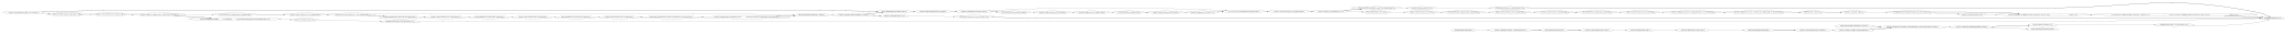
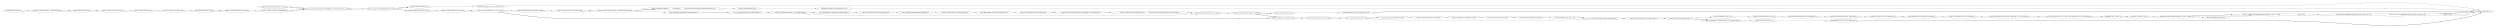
  digraph {
    fontname="Noto Serif"
    rankdir=LR
    node [fontname="Noto Serif"]
    edge [fontname="Noto Serif" style=solid]
    n1 [label=<(&lt;operator&gt;.assignment,module[] = &quot;TIFFWriteRawStrip&quot;)<SUB>330</SUB>>]
    n2 [label=<(FIELD_IDENTIFIER,tif_dir,tif_dir)<SUB>331</SUB>>]
    n3 [label=<(&lt;operator&gt;.indirectFieldAccess,tif-&gt;tif_dir)<SUB>331</SUB>>]
    n4 [label=<(&lt;operator&gt;.assignment,*td = &amp;tif-&gt;tif_dir)<SUB>331</SUB>>]
    n5 [label=<(FIELD_IDENTIFIER,tif_flags,tif_flags)<SUB>333</SUB>>]
    n6 [label=<(&lt;operator&gt;.indirectFieldAccess,(tif)-&gt;tif_flags)<SUB>333</SUB>>]
    n7 [label=<(&lt;operator&gt;.assignment,tif-&gt;tif_row = (strip % td-&gt;td_stripsperimage) * td-&gt;td_rowsperstrip)<SUB>378</SUB>>]
    n8 [label=<(UNKNOWN,uint8_t *,uint8_t *)<SUB>379</SUB>>]
    n9 [label=<(&lt;operator&gt;.cast,(uint8_t *)data)<SUB>379</SUB>>]
    n10 [label=<(RETURN,return (TIFFAppendToStrip(tif, strip, (uint8_t *)data, cc) ? cc\012                                                               : (tmsize_t)-1);,return (TIFFAppendToStrip(tif, strip, (uint8_t *)data, cc) ? cc\012                                                               : (tmsize_t)-1);)<SUB>379</SUB>>]
    n11 [label=<(METHOD_RETURN,tmsize_t)<SUB>328</SUB>>]
    n12 [label=<(&lt;operator&gt;.addressOf,&amp;tif-&gt;tif_dir)<SUB>331</SUB>>]
    n13 [label=<(&lt;operator&gt;.logicalNot,!WRITECHECKSTRIPS(tif, module))<SUB>333</SUB>>]
    n14 [label=<(&lt;operator&gt;.subtraction,(tmsize_t)-1)<SUB>334</SUB>>]
    n15 [label=<(FIELD_IDENTIFIER,td_nstrips,td_nstrips)<SUB>344</SUB>>]
    n16 [label=<(RETURN,return ((tmsize_t)-1);,return ((tmsize_t)-1);)<SUB>334</SUB>>]
+   n17 [label=<(&lt;operator&gt;.indirectFieldAccess,td-&gt;td_nstrips)<SUB>344</SUB>>]
    n18 [label=<(&lt;operator&gt;.greaterEqualsThan,strip &gt;= td-&gt;td_nstrips)<SUB>344</SUB>>]
    n19 [label=<(FIELD_IDENTIFIER,tif_curstrip,tif_curstrip)<SUB>365</SUB>>]
    n20 [label=<(FIELD_IDENTIFIER,td_planarconfig,td_planarconfig)<SUB>346</SUB>>]
    n21 [label=<(&lt;operator&gt;.indirectFieldAccess,tif-&gt;tif_curstrip)<SUB>365</SUB>>]
    n22 [label=<(&lt;operator&gt;.indirectFieldAccess,td-&gt;td_planarconfig)<SUB>346</SUB>>]
    n23 [label=<(&lt;operator&gt;.notEquals,tif-&gt;tif_curstrip != strip)<SUB>365</SUB>>]
    n24 [label=<(FIELD_IDENTIFIER,td_stripsperimage,td_stripsperimage)<SUB>373</SUB>>]
    n25 [label=<(FIELD_IDENTIFIER,tif_curstrip,tif_curstrip)<SUB>367</SUB>>]
    n26 [label=<(&lt;operator&gt;.indirectFieldAccess,td-&gt;td_stripsperimage)<SUB>373</SUB>>]
    n27 [label=<(&lt;operator&gt;.indirectFieldAccess,tif-&gt;tif_curstrip)<SUB>367</SUB>>]
    n28 [label=<(&lt;operator&gt;.equals,td-&gt;td_stripsperimage == 0)<SUB>373</SUB>>]
    n29 [label=<(TIFFErrorExtR,TIFFErrorExtR(tif, module, &quot;Zero strips per image&quot;))<SUB>375</SUB>>]
    n30 [label=<(FIELD_IDENTIFIER,tif_row,tif_row)<SUB>378</SUB>>]
    n31 [label=<(&lt;operator&gt;.subtraction,(tmsize_t)-1)<SUB>376</SUB>>]
    n32 [label=<(&lt;operator&gt;.indirectFieldAccess,tif-&gt;tif_row)<SUB>378</SUB>>]
    n33 [label=<(FIELD_IDENTIFIER,td_stripsperimage,td_stripsperimage)<SUB>378</SUB>>]
    n34 [label=<(&lt;operator&gt;.indirectFieldAccess,td-&gt;td_stripsperimage)<SUB>378</SUB>>]
    n35 [label=<(&lt;operator&gt;.multiplication,(strip % td-&gt;td_stripsperimage) * td-&gt;td_rowsperstrip)<SUB>378</SUB>>]
    n36 [label=<(&lt;operator&gt;.conditional,TIFFAppendToStrip(tif, strip, (uint8_t *)data, cc) ? cc\012                                                               : (tmsize_t)-1)<SUB>379</SUB>>]
    n37 [label=<(&lt;operator&gt;.logicalOr,((tif)-&gt;tif_flags &amp; TIFF_BEENWRITING) || TIFFWriteCheck((tif), 0, module))<SUB>333</SUB>>]
    n38 [label=<(&lt;operator&gt;.assignment,tif-&gt;tif_curstrip = strip)<SUB>367</SUB>>]
    n39 [label=<(FIELD_IDENTIFIER,tif_curoff,tif_curoff)<SUB>370</SUB>>]
    n40 [label=<(&lt;operator&gt;.indirectFieldAccess,tif-&gt;tif_curoff)<SUB>370</SUB>>]
    n41 [label=<(&lt;operator&gt;.assignment,tif-&gt;tif_curoff = 0)<SUB>370</SUB>>]
    n42 [label=<(RETURN,return ((tmsize_t)-1);,return ((tmsize_t)-1);)<SUB>376</SUB>>]
    n43 [label=<(&lt;operator&gt;.modulo,strip % td-&gt;td_stripsperimage)<SUB>378</SUB>>]
    n44 [label=<(FIELD_IDENTIFIER,td_rowsperstrip,td_rowsperstrip)<SUB>378</SUB>>]
    n45 [label=<(&lt;operator&gt;.indirectFieldAccess,td-&gt;td_rowsperstrip)<SUB>378</SUB>>]
    n46 [label=<(TIFFAppendToStrip,TIFFAppendToStrip(tif, strip, (uint8_t *)data, cc))<SUB>379</SUB>>]
    n47 [label=<(&lt;operator&gt;.subtraction,(tmsize_t)-1)<SUB>380</SUB>>]
    n48 [label=<(&lt;operator&gt;.and,(tif)-&gt;tif_flags &amp; TIFF_BEENWRITING)<SUB>333</SUB>>]
    n49 [label=<(TIFFWriteCheck,TIFFWriteCheck((tif), 0, module))<SUB>333</SUB>>]
    n50 [label=<(&lt;operator&gt;.equals,td-&gt;td_planarconfig == PLANARCONFIG_SEPARATE)<SUB>346</SUB>>]
    n51 [label=<(TIFFErrorExtR,TIFFErrorExtR(\012                tif, module,\012                &quot;Can not grow image by strips when using separate planes&quot;))<SUB>348</SUB>>]
    n52 [label=<(FIELD_IDENTIFIER,td_stripsperimage,td_stripsperimage)<SUB>358</SUB>>]
    n53 [label=<(&lt;operator&gt;.subtraction,(tmsize_t)-1)<SUB>351</SUB>>]
    n54 [label=<(&lt;operator&gt;.indirectFieldAccess,td-&gt;td_stripsperimage)<SUB>358</SUB>>]
    n55 [label=<(&lt;operator&gt;.greaterEqualsThan,strip &gt;= td-&gt;td_stripsperimage)<SUB>358</SUB>>]
    n56 [label=<(TIFFGrowStrips,TIFFGrowStrips(tif, 1, module))<SUB>365</SUB>>]
    n57 [label=<(FIELD_IDENTIFIER,td_stripsperimage,td_stripsperimage)<SUB>359</SUB>>]
    n58 [label=<(&lt;operator&gt;.logicalNot,!TIFFGrowStrips(tif, 1, module))<SUB>361</SUB>>]
    n59 [label=<(&lt;operator&gt;.indirectFieldAccess,td-&gt;td_stripsperimage)<SUB>359</SUB>>]
    n60 [label=<(&lt;operator&gt;.subtraction,(tmsize_t)-1)<SUB>362</SUB>>]
    n61 [label=<(RETURN,return ((tmsize_t)-1);,return ((tmsize_t)-1);)<SUB>362</SUB>>]
    n62 [label=<(RETURN,return ((tmsize_t)-1);,return ((tmsize_t)-1);)<SUB>351</SUB>>]
    n63 [label=<(&lt;operator&gt;.assignment,td-&gt;td_stripsperimage =\012                TIFFhowmany_32(td-&gt;td_imagelength, td-&gt;td_rowsperstrip))<SUB>359</SUB>>]
    n64 [label=<(FIELD_IDENTIFIER,td_imagelength,td_imagelength)<SUB>360</SUB>>]
    n65 [label=<(&lt;operator&gt;.indirectFieldAccess,td-&gt;td_imagelength)<SUB>360</SUB>>]
    n66 [label=<(TIFFhowmany_32,TIFFhowmany_32(td-&gt;td_imagelength, td-&gt;td_rowsperstrip))<SUB>360</SUB>>]
    n67 [label=<(FIELD_IDENTIFIER,td_rowsperstrip,td_rowsperstrip)<SUB>360</SUB>>]
    n68 [label=<(&lt;operator&gt;.indirectFieldAccess,td-&gt;td_rowsperstrip)<SUB>360</SUB>>]
    n69 [label=<(METHOD,TIFFWriteRawStrip)<SUB>328</SUB>>]
    n1 -> n2 [style=bold]
    n2 -> n3 [style=bold]
    n3 -> n12
    n4 -> n5
    n5 -> n6 [style=bold]
    n6 -> n48
    n7 -> n8 [style=bold]
    n8 -> n9 [style=bold]
    n9 -> n46
    n10 -> n11 [style=bold]
    n12 -> n4
    n13 -> n14 [style=bold]
    n13 -> n15
    n14 -> n16
+   n15 -> n17
    n16 -> n11
+   n17 -> n18 [style=bold]
    n18 -> n19 [style=bold]
    n18 -> n20
    n19 -> n21 [style=bold]
    n20 -> n22
    n21 -> n23 [style=bold]
    n22 -> n50 [style=bold]
    n23 -> n24
    n23 -> n25 [style=bold]
    n24 -> n26 [style=bold]
    n25 -> n27
    n26 -> n28 [style=bold]
    n27 -> n38
    n28 -> n29 [style=bold]
    n28 -> n30
    n29 -> n31
    n30 -> n32
    n31 -> n42
    n32 -> n33
    n33 -> n34
    n34 -> n43
    n35 -> n7 [style=bold]
    n36 -> n10 [style=bold]
    n37 -> n13
    n38 -> n39
    n39 -> n40 [style=bold]
    n40 -> n41
    n41 -> n24 [style=bold]
    n42 -> n11 [style=bold]
    n43 -> n44 [style=bold]
    n44 -> n45
    n45 -> n35
    n46 -> n36 [style=bold]
    n46 -> n47
    n47 -> n36
    n48 -> n37 [style=bold]
    n49 -> n37 [style=bold]
    n50 -> n51 [style=bold]
    n50 -> n52
    n51 -> n53
    n52 -> n54 [style=bold]
    n53 -> n62
    n54 -> n55 [style=bold]
    n55 -> n56
    n55 -> n57 [style=bold]
    n56 -> n58
    n57 -> n59 [style=bold]
    n58 -> n19 [style=bold]
    n58 -> n60 [style=bold]
    n59 -> n64
    n60 -> n61
    n61 -> n11 [style=bold]
    n62 -> n11
    n63 -> n56 [style=bold]
    n64 -> n65
    n65 -> n67
    n66 -> n63 [style=bold]
    n67 -> n68
    n68 -> n66 [style=bold]
    n69 -> n1
  }
